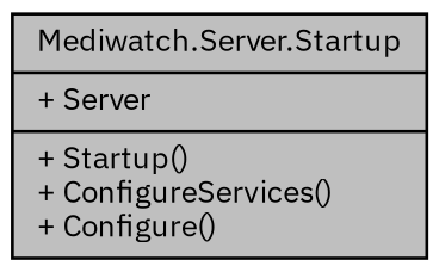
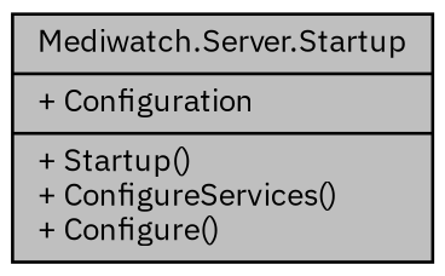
  digraph {
    fontname="IBM Plex Sans"
-   n1 [color=black fillcolor=grey75 fontcolor=black fontname="IBM Plex Sans" fontsize=10 height=0.2 label="{Mediwatch.Server.Startup\n|+ Server\l|+ Startup()\l+ ConfigureServices()\l+ Configure()\l}" shape=record style=filled width=0.4]
+   n1 [color=black fillcolor=grey75 fontcolor=black fontname="IBM Plex Sans" fontsize=10 height=0.2 label="{Mediwatch.Server.Startup\n|+ Configuration\l|+ Startup()\l+ ConfigureServices()\l+ Configure()\l}" shape=record style=filled width=0.4]
  }
